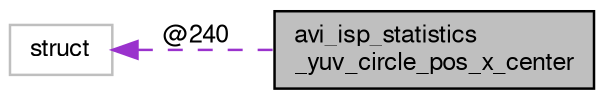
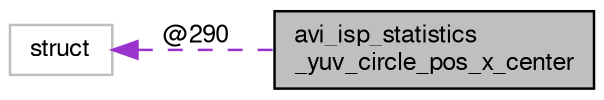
  digraph {
    rankdir=LR
    node [fontname=FreeSans fontsize=10 shape=record style=filled]
    n1 [color=black fillcolor=grey75 fontcolor=black height=0.2 label="avi_isp_statistics\l_yuv_circle_pos_x_center" width=0.4]
    n2 [color=grey75 fillcolor=white height=0.2 label=struct width=0.4]
-   n2 -> n1 [color=darkorchid3 dir=back fontname=FreeSans fontsize=10 label=" @240" labelfontname=FreeSans labelfontsize=10 style=dashed]
+   n2 -> n1 [color=darkorchid3 dir=back fontname=FreeSans fontsize=10 label=" @290" labelfontname=FreeSans labelfontsize=10 style=dashed]
  }
